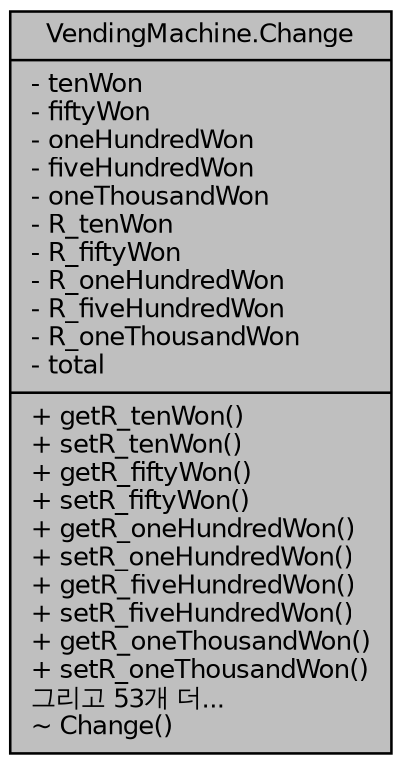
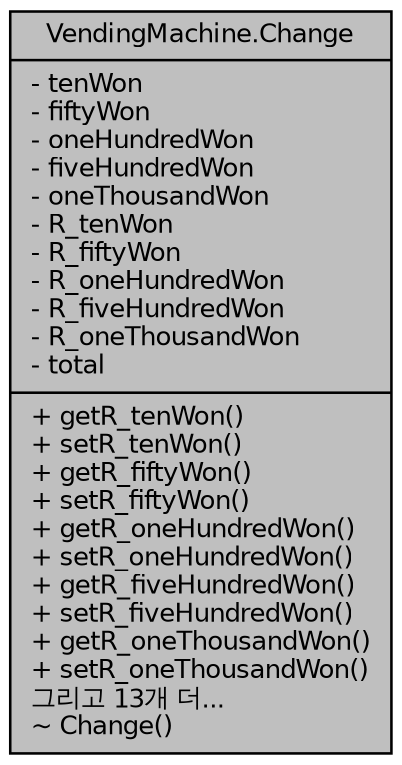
  digraph {
-   n1 [color=black fillcolor=grey75 fontcolor=black fontname=Helvetica fontsize=10 height=0.2 label="{VendingMachine.Change\n|- tenWon\l- fiftyWon\l- oneHundredWon\l- fiveHundredWon\l- oneThousandWon\l- R_tenWon\l- R_fiftyWon\l- R_oneHundredWon\l- R_fiveHundredWon\l- R_oneThousandWon\l- total\l|+ getR_tenWon()\l+ setR_tenWon()\l+ getR_fiftyWon()\l+ setR_fiftyWon()\l+ getR_oneHundredWon()\l+ setR_oneHundredWon()\l+ getR_fiveHundredWon()\l+ setR_fiveHundredWon()\l+ getR_oneThousandWon()\l+ setR_oneThousandWon()\l그리고 53개 더...\l~ Change()\l}" shape=record style=filled width=0.4]
+   n1 [color=black fillcolor=grey75 fontcolor=black fontname=Helvetica fontsize=10 height=0.2 label="{VendingMachine.Change\n|- tenWon\l- fiftyWon\l- oneHundredWon\l- fiveHundredWon\l- oneThousandWon\l- R_tenWon\l- R_fiftyWon\l- R_oneHundredWon\l- R_fiveHundredWon\l- R_oneThousandWon\l- total\l|+ getR_tenWon()\l+ setR_tenWon()\l+ getR_fiftyWon()\l+ setR_fiftyWon()\l+ getR_oneHundredWon()\l+ setR_oneHundredWon()\l+ getR_fiveHundredWon()\l+ setR_fiveHundredWon()\l+ getR_oneThousandWon()\l+ setR_oneThousandWon()\l그리고 13개 더...\l~ Change()\l}" shape=record style=filled width=0.4]
  }
